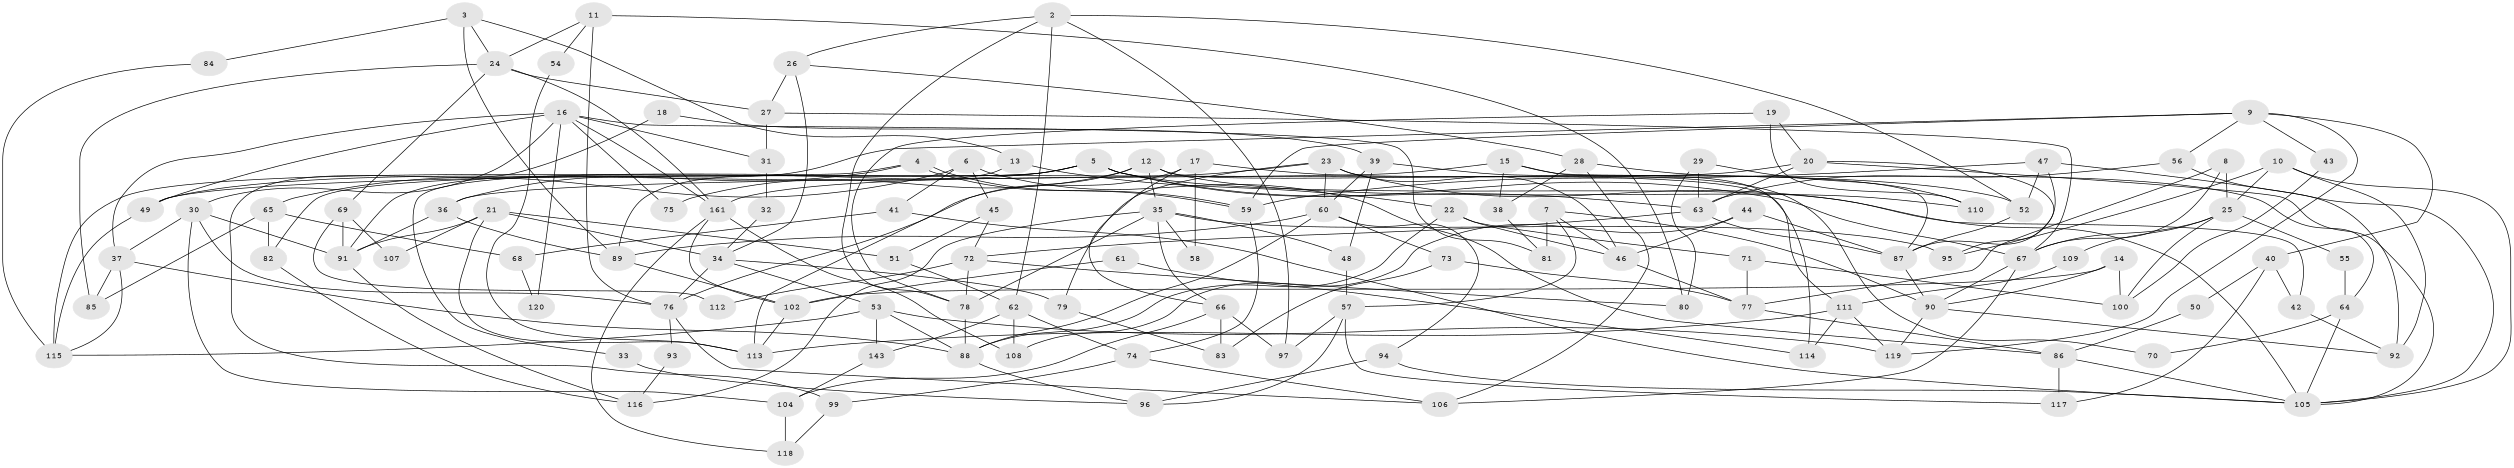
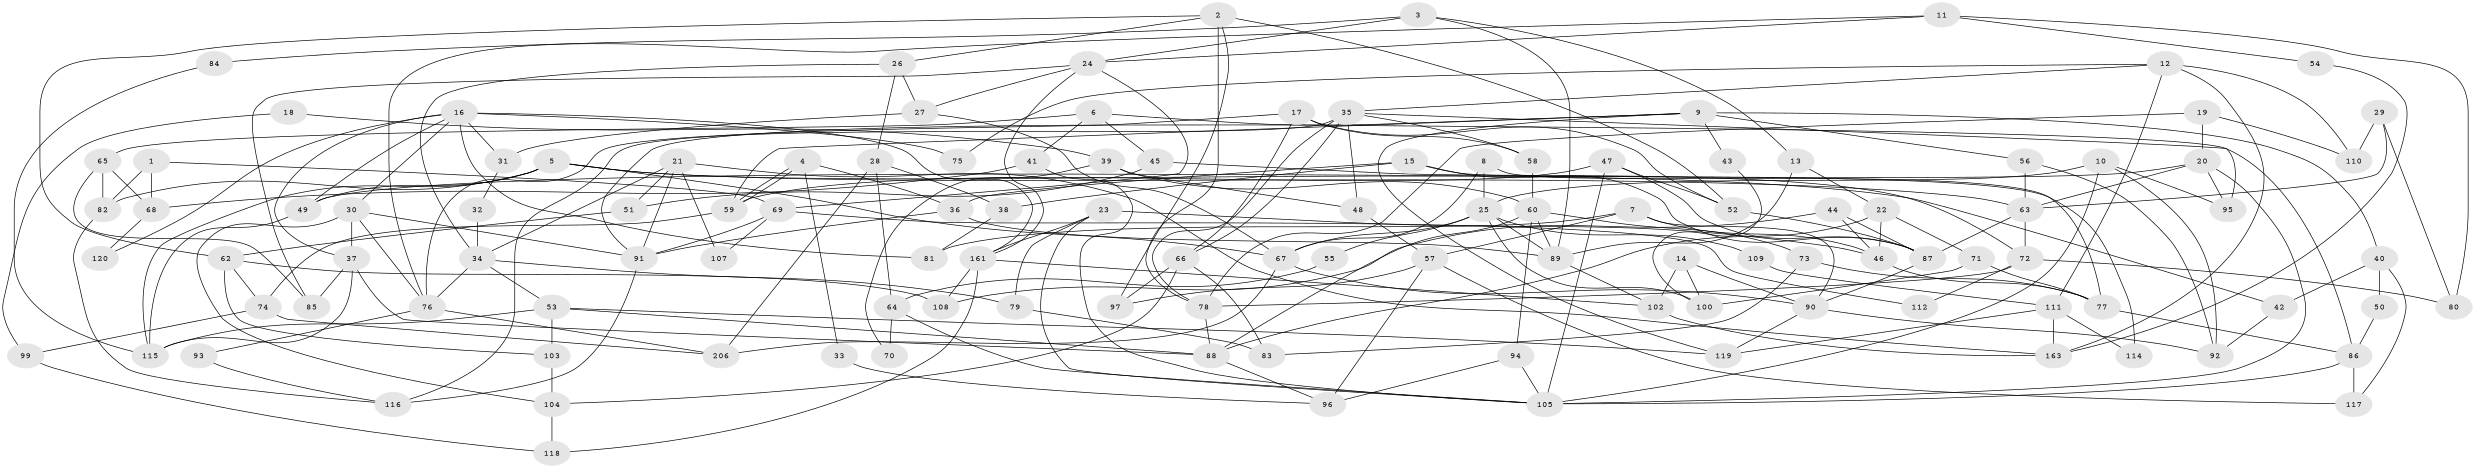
  graph {
    fontname="Courier Prime"
    node [color=gray90 fontname="Courier Prime" style=filled]
    edge [fontname="Courier Prime"]
+   1
    68
    69
    82
    120
    91
    107
    112
    116
    2
    26
    52
    62
    78
    97
    34
    27
    28
    87
    108
-   103 [label=143]
+   103
    74
    88
    3
    13
    24
    84
    89
    22
    n30 [label=161]
    85
    115
    102
    4
    33
    36
    59
    96
    5
    42
    49
    63
    67
    92
    72
    90
-   106
+   106 [label=206]
    6
    41
    45
    65
    86
    105
    51
    117
    7
    46
    57
    81
    77
    119
    8
    25
    100
    55
    109
    9
    40
    43
    56
    50
    10
    95
    11
    54
    76
    80
-   113
+   113 [label=163]
    93
    12
    35
    75
    110
    111
    58
    66
    48
    114
    71
    14
    15
    38
    16
    30
    31
    37
    104
    32
    118
    17
    60
    83
    18
    39
    99
    70
    19
    20
    21
    79
    53
    23
    64
    29
    73
    94
    44
    47
-   61
+   1 -- 68
+   1 -- 69
+   1 -- 82
    68 -- 120
    69 -- 91
    69 -- 107
    69 -- 112
    82 -- 116
    91 -- 116
    2 -- 26
    2 -- 52
    2 -- 62
    2 -- 78
    2 -- 97
    26 -- 34
    26 -- 27
    26 -- 28
    52 -- 87
    62 -- 108
    62 -- 103
    62 -- 74
    78 -- 88
    34 -- 76
    34 -- 79
    34 -- 53
    27 -- 67
    27 -- 31
    28 -- 106
    28 -- 38
    28 -- 64
    87 -- 90
    103 -- 104
    74 -- 106
    74 -- 99
    88 -- 96
    3 -- 13
    3 -- 24
    3 -- 84
    3 -- 89
    13 -- 89
    13 -- 22
    24 -- 69
    24 -- 27
    24 -- n30
    24 -- 85
    84 -- 115
    89 -- 102
    22 -- 88
    22 -- 46
    22 -- 71
    n30 -- 108
    n30 -- 102
    n30 -- 118
    102 -- 113
    4 -- 33
    4 -- 36
    4 -- 59
    4 -- 59
    33 -- 96
    36 -- 91
    36 -- 89
    59 -- 74
    5 -- 82
    5 -- 115
    5 -- 42
    5 -- 49
    5 -- 63
    5 -- 67
    42 -- 92
    49 -- 115
    63 -- 87
    63 -- 72
    67 -- 90
    67 -- 106
    72 -- 112
    72 -- 78
    72 -- 80
    90 -- 92
    90 -- 119
    6 -- 41
    6 -- 45
    6 -- 65
    6 -- 86
    41 -- 68
    41 -- 105
    45 -- 72
    45 -- 51
    65 -- 68
    65 -- 82
    65 -- 85
    86 -- 105
    86 -- 117
    51 -- 62
    7 -- 90
    7 -- 46
    7 -- 57
    7 -- 81
    46 -- 77
    57 -- 97
    57 -- 96
    57 -- 117
    77 -- 86
    8 -- 67
    8 -- 77
    8 -- 25
+   25 -- 89
    25 -- 67
    25 -- 100
    25 -- 55
    25 -- 109
    55 -- 64
    109 -- 111
    9 -- 91
    9 -- 59
    9 -- 119
    9 -- 40
    9 -- 43
    9 -- 56
    40 -- 42
    40 -- 117
    40 -- 50
    43 -- 100
    56 -- 63
    56 -- 92
    50 -- 86
    10 -- 92
    10 -- 105
    10 -- 25
    10 -- 95
    11 -- 24
    11 -- 54
    11 -- 76
    11 -- 80
    54 -- 113
    76 -- 106
    76 -- 93
    93 -- 116
    12 -- 113
    12 -- 35
    12 -- 75
    12 -- 110
    12 -- 111
    35 -- 116
    35 -- 78
    35 -- 95
    35 -- 58
    35 -- 66
    35 -- 48
    111 -- 119
    111 -- 113
    111 -- 114
-   23 -- 60
+   58 -- 60
    66 -- 97
    66 -- 104
    66 -- 83
    48 -- 57
    71 -- 77
    71 -- 100
    14 -- 102
    14 -- 90
    14 -- 100
    15 -- 87
    15 -- 36
    15 -- 114
    15 -- 38
    38 -- 81
    16 -- 120
    16 -- n30
    16 -- 49
    16 -- 81
    16 -- 75
    16 -- 30
    16 -- 31
    16 -- 37
    30 -- 91
    30 -- 76
    30 -- 37
    30 -- 104
    31 -- 32
    37 -- 88
    37 -- 85
    37 -- 115
    104 -- 118
    32 -- 34
    17 -- 52
    17 -- 76
    17 -- 58
    17 -- 66
    60 -- 88
    60 -- 89
    60 -- 73
    60 -- 94
    18 -- 39
    18 -- 99
    39 -- 48
    39 -- 60
    39 -- 70
    99 -- 118
    19 -- 78
    19 -- 110
    19 -- 20
    20 -- 49
    20 -- 63
    20 -- 105
    20 -- 95
    21 -- 91
    21 -- 107
    21 -- 34
    21 -- 51
    21 -- 113
    79 -- 83
    53 -- 103
    53 -- 88
    53 -- 115
    53 -- 119
    23 -- n30
    23 -- 105
    23 -- 46
    23 -- 79
    64 -- 105
    64 -- 70
    29 -- 63
    29 -- 80
    29 -- 110
    73 -- 77
    73 -- 83
    94 -- 96
    94 -- 105
    44 -- 87
    44 -- 108
    44 -- 46
    47 -- 52
    47 -- 87
    47 -- 59
    47 -- 105
-   61 -- 102
-   61 -- 114
  }
